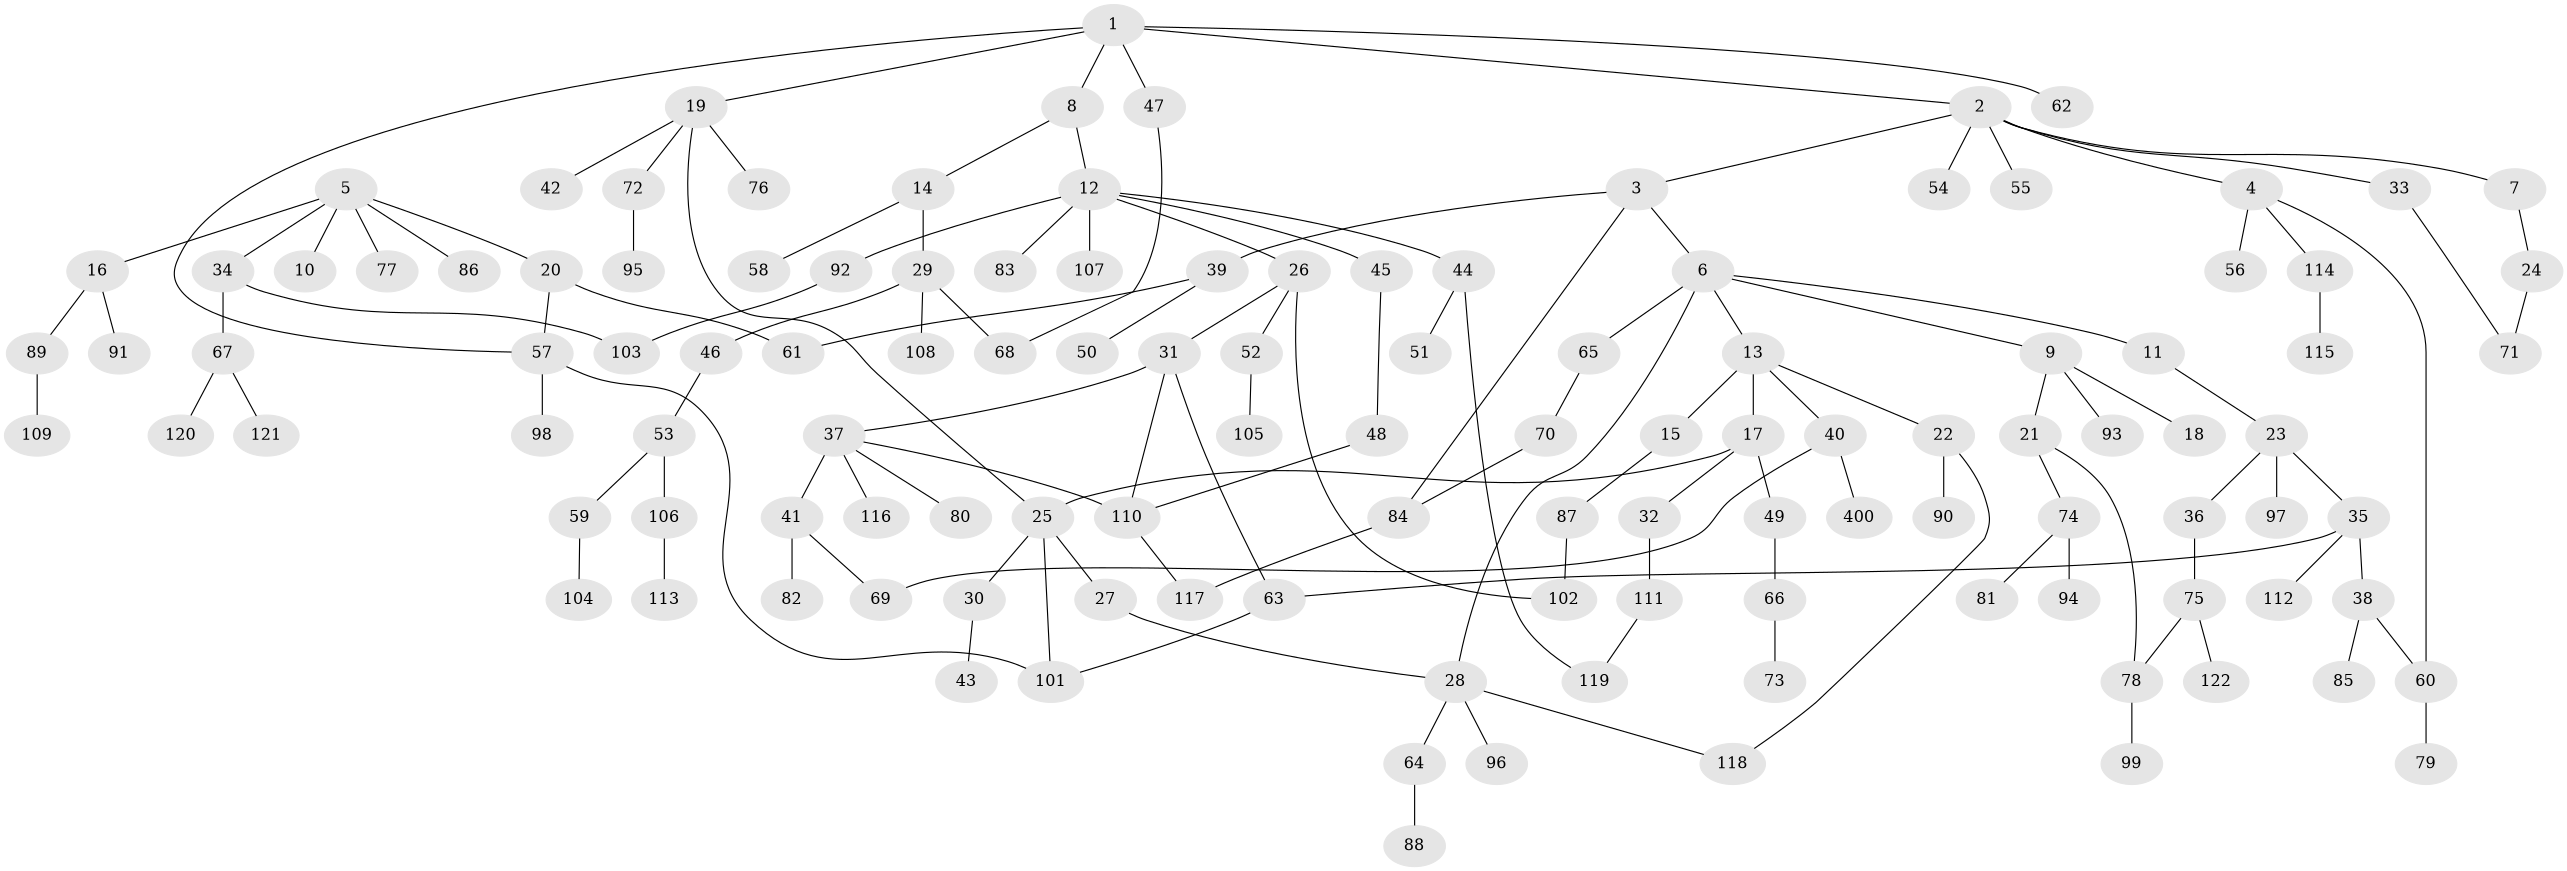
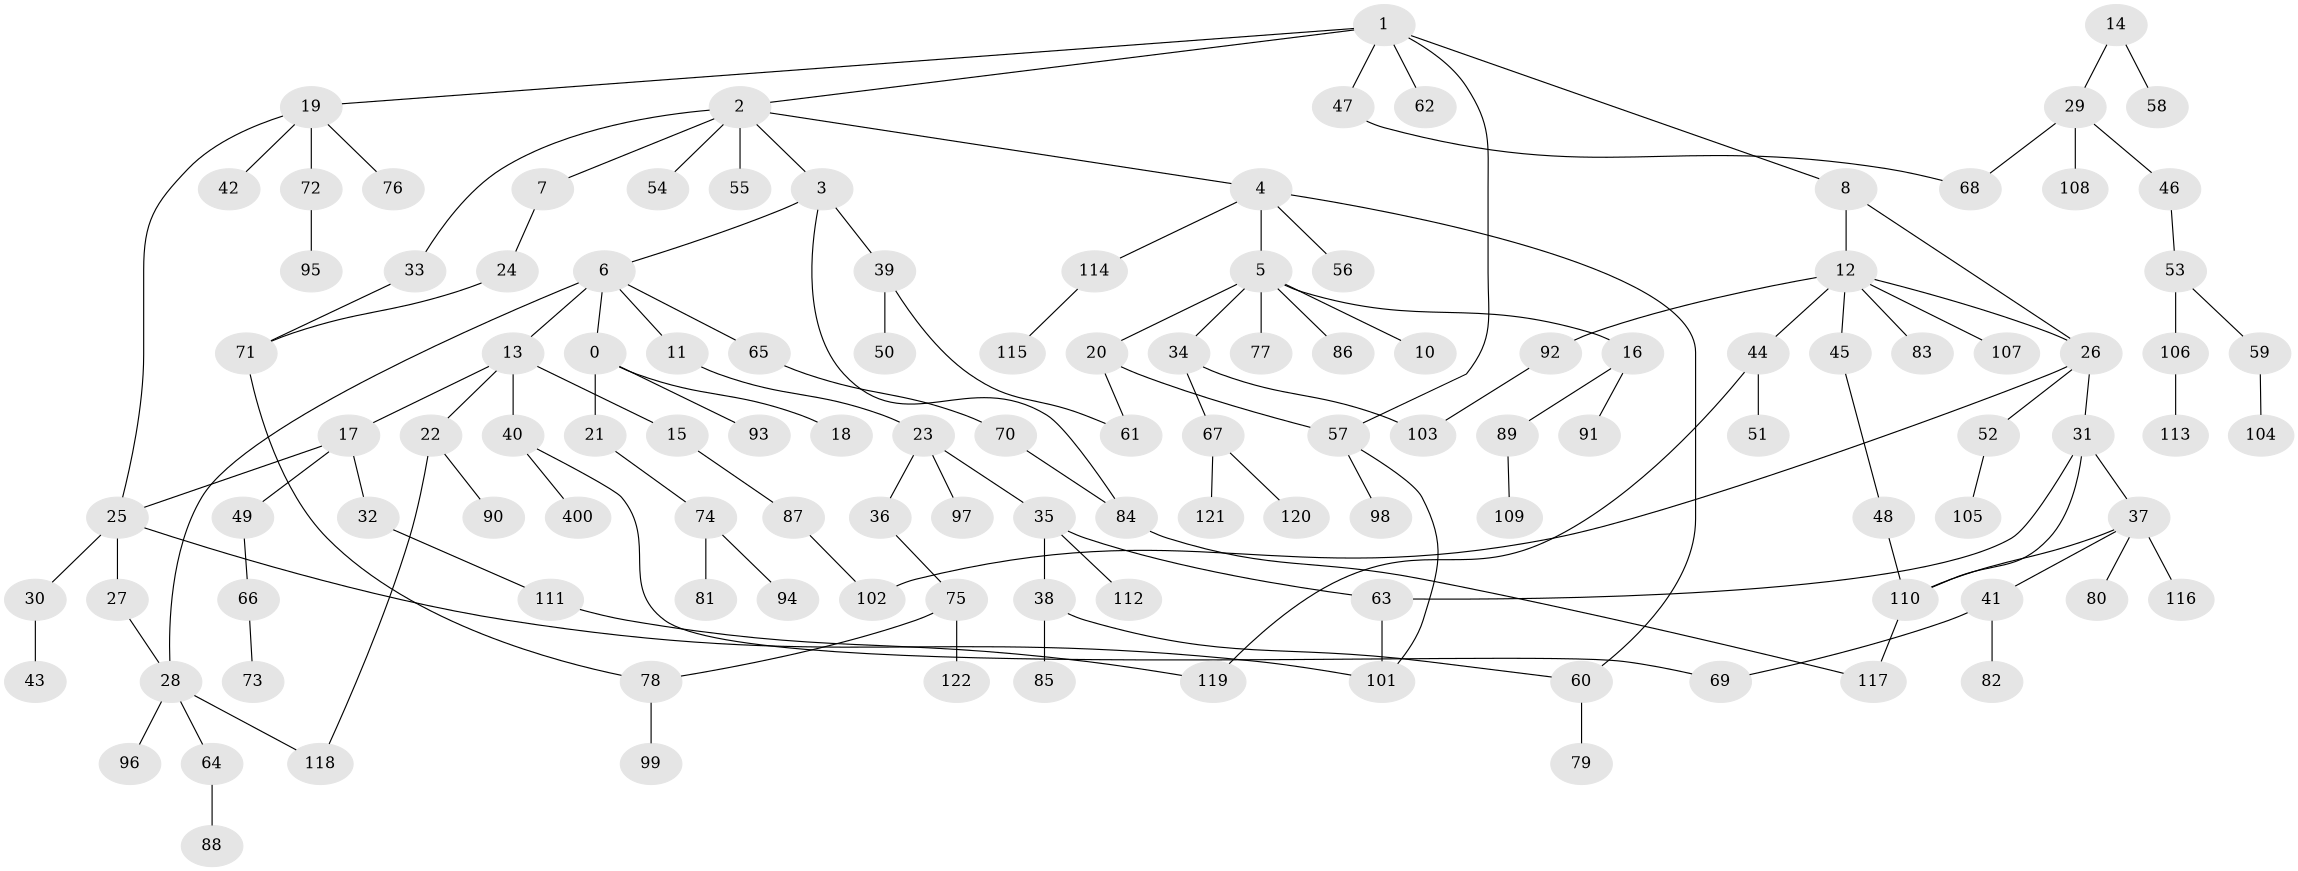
  graph {
    node [color=gray90 style=filled]
    1
    2
    8
    19
    47
    57
    62
    3
    4
    7
    33
    54
    55
    12
    14
    25
    42
    72
    76
    68
    101
    98
    6
    39
    84
    5
    56
    60
    114
    24
    71
-   9
+   9 [label=0]
    11
    13
    28
    65
    61
    50
    117
    10
    16
    20
    34
    77
    86
    79
    115
    89
    91
    67
    103
    18
    21
    93
    23
    15
    17
    22
    40
    118
    64
    96
    70
    26
    44
    45
    83
    92
    107
    29
    58
    74
    78
    35
    36
    97
    31
    52
    102
    51
    119
    48
    87
    32
    49
    90
    69
    n88 [label=400]
    46
    108
    109
    27
    30
    111
    66
    95
    81
    94
    99
    63
    38
    112
    75
    43
    37
    110
    105
    41
    80
    116
    88
    53
    120
    121
    85
    122
    82
    59
    106
    73
    104
    113
    1 -- 2
    1 -- 8
    1 -- 19
    1 -- 47
    1 -- 57
    1 -- 62
    2 -- 3
    2 -- 4
    2 -- 7
    2 -- 33
    2 -- 54
    2 -- 55
    8 -- 12
-   8 -- 14
+   8 -- 26
    19 -- 25
    19 -- 42
    19 -- 72
    19 -- 76
    47 -- 68
    57 -- 101
    57 -- 98
    3 -- 6
    3 -- 39
    3 -- 84
+   4 -- 5
    4 -- 56
    4 -- 60
    4 -- 114
    7 -- 24
    33 -- 71
    12 -- 26
    12 -- 44
    12 -- 45
    12 -- 83
    12 -- 92
    12 -- 107
    14 -- 29
    14 -- 58
    25 -- 101
    25 -- 27
    25 -- 30
    72 -- 95
    6 -- 9
    6 -- 11
    6 -- 13
    6 -- 28
    6 -- 65
    39 -- 61
    39 -- 50
    84 -- 117
    5 -- 10
    5 -- 16
    5 -- 20
    5 -- 34
    5 -- 77
    5 -- 86
    60 -- 79
    114 -- 115
    24 -- 71
    9 -- 18
    9 -- 21
    9 -- 93
    11 -- 23
    13 -- 15
    13 -- 17
    13 -- 22
    13 -- 40
    28 -- 118
    28 -- 64
    28 -- 96
    65 -- 70
    16 -- 89
    16 -- 91
    20 -- 57
    20 -- 61
    34 -- 67
    34 -- 103
    89 -- 109
    67 -- 120
    67 -- 121
    21 -- 74
-   21 -- 78
+   71 -- 78
    23 -- 35
    23 -- 36
    23 -- 97
    15 -- 87
    17 -- 25
    17 -- 32
    17 -- 49
    22 -- 118
    22 -- 90
    40 -- 69
    40 -- n88
    64 -- 88
    70 -- 84
    26 -- 31
    26 -- 52
    26 -- 102
    44 -- 51
    44 -- 119
    45 -- 48
    92 -- 103
    29 -- 68
    29 -- 46
    29 -- 108
    74 -- 81
    74 -- 94
    78 -- 99
    35 -- 63
    35 -- 38
    35 -- 112
    36 -- 75
    31 -- 63
    31 -- 37
    31 -- 110
    52 -- 105
    48 -- 110
    87 -- 102
    32 -- 111
    49 -- 66
    46 -- 53
    27 -- 28
    30 -- 43
    111 -- 119
    66 -- 73
    63 -- 101
    38 -- 60
    38 -- 85
    75 -- 78
    75 -- 122
    37 -- 110
    37 -- 41
    37 -- 80
    37 -- 116
    110 -- 117
    41 -- 69
    41 -- 82
    53 -- 59
    53 -- 106
    59 -- 104
    106 -- 113
  }
